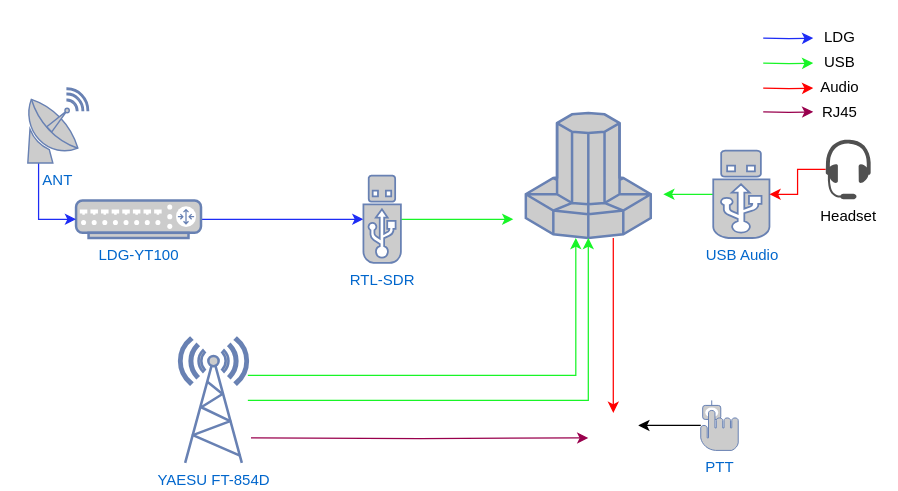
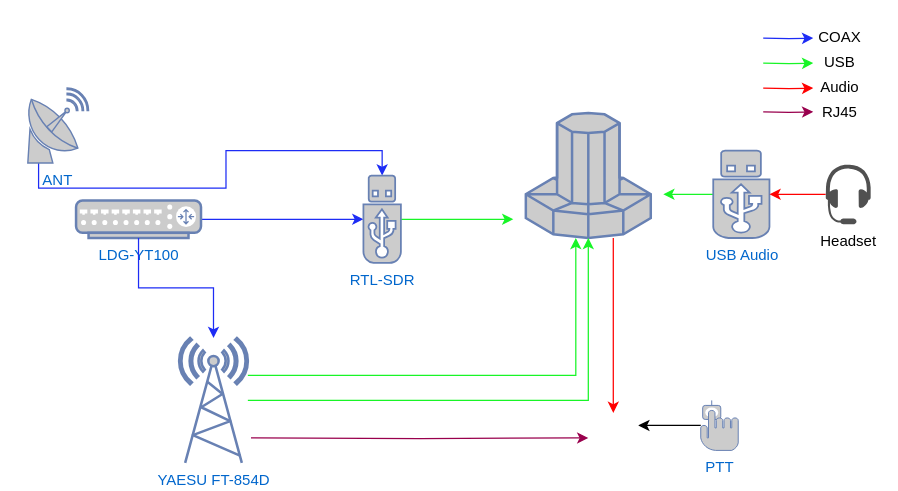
  <mxCell id="0" />
  <mxCell id="1" parent="0" />
  <mxCell id="2" style="edgeStyle=orthogonalEdgeStyle;rounded=0;orthogonalLoop=1;jettySize=auto;html=1;strokeColor=#1D2CF5;fillColor=#1F2EFF;" edge="1" parent="1" source="3" target="13"><mxGeometry relative="1" as="geometry" /></mxCell>
  <mxCell id="3" value="LDG-YT100" style="fontColor=#0066CC;verticalAlign=top;verticalLabelPosition=bottom;labelPosition=center;align=center;html=1;outlineConnect=0;fillColor=#CCCCCC;strokeColor=#6881B3;gradientColor=none;gradientDirection=north;strokeWidth=2;shape=mxgraph.networks.router;" vertex="1" parent="1"><mxGeometry x="60" y="160" width="100" height="30" as="geometry" /></mxCell>
- <mxCell id="4" style="edgeStyle=orthogonalEdgeStyle;rounded=0;orthogonalLoop=1;jettySize=auto;html=1;entryX=0;entryY=0.5;entryDx=0;entryDy=0;entryPerimeter=0;exitX=0.2;exitY=1;exitDx=0;exitDy=0;exitPerimeter=0;fillColor=#1F2EFF;strokeColor=#1D2CF5;" edge="1" parent="1" source="5" target="3"><mxGeometry relative="1" as="geometry" /></mxCell>
+ <mxCell id="4" style="edgeStyle=orthogonalEdgeStyle;rounded=0;orthogonalLoop=1;jettySize=auto;html=1;exitX=0.2;exitY=1;exitDx=0;exitDy=0;exitPerimeter=0;fillColor=#1F2EFF;strokeColor=#1D2CF5;" edge="1" parent="1" source="5" target="13"><mxGeometry relative="1" as="geometry" /></mxCell>
  <mxCell id="5" value="ANT" style="fontColor=#0066CC;verticalAlign=top;verticalLabelPosition=bottom;labelPosition=center;align=center;html=1;outlineConnect=0;fillColor=#CCCCCC;strokeColor=#6881B3;gradientColor=none;gradientDirection=north;strokeWidth=2;shape=mxgraph.networks.satellite_dish;" vertex="1" parent="1"><mxGeometry x="20" y="70" width="50" height="60" as="geometry" /></mxCell>
  <mxCell id="6" style="edgeStyle=orthogonalEdgeStyle;rounded=0;orthogonalLoop=1;jettySize=auto;html=1;entryX=0.5;entryY=0;entryDx=0;entryDy=0;strokeColor=#FF0000;fillColor=#1F2EFF;exitX=0.7;exitY=1;exitDx=0;exitDy=0;exitPerimeter=0;" edge="1" parent="1" source="7" target="19"><mxGeometry relative="1" as="geometry" /></mxCell>
  <mxCell id="7" value="" style="fontColor=#0066CC;verticalAlign=top;verticalLabelPosition=bottom;labelPosition=center;align=center;html=1;outlineConnect=0;fillColor=#CCCCCC;strokeColor=#6881B3;gradientColor=none;gradientDirection=north;strokeWidth=2;shape=mxgraph.networks.supercomputer;" vertex="1" parent="1"><mxGeometry x="420" y="90" width="100" height="100" as="geometry" /></mxCell>
  <mxCell id="8" style="edgeStyle=orthogonalEdgeStyle;rounded=0;orthogonalLoop=1;jettySize=auto;html=1;strokeColor=#18F527;fillColor=#1F2EFF;" edge="1" parent="1" source="11" target="7"><mxGeometry relative="1" as="geometry" /></mxCell>
  <mxCell id="9" style="edgeStyle=orthogonalEdgeStyle;rounded=0;orthogonalLoop=1;jettySize=auto;html=1;strokeColor=#18F527;fillColor=#1F2EFF;" edge="1" parent="1" source="11" target="7"><mxGeometry relative="1" as="geometry"><mxPoint x="500" y="210" as="targetPoint" /><Array as="points"><mxPoint x="460" y="300" /></Array></mxGeometry></mxCell>
  <mxCell id="10" style="edgeStyle=orthogonalEdgeStyle;rounded=0;orthogonalLoop=1;jettySize=auto;html=1;entryX=0;entryY=0.5;entryDx=0;entryDy=0;strokeColor=#99004D;fillColor=#1F2EFF;" edge="1" parent="1" target="19"><mxGeometry relative="1" as="geometry"><mxPoint x="200" y="350" as="sourcePoint" /></mxGeometry></mxCell>
  <mxCell id="11" value="YAESU FT-854D" style="fontColor=#0066CC;verticalAlign=top;verticalLabelPosition=bottom;labelPosition=center;align=center;html=1;outlineConnect=0;fillColor=#CCCCCC;strokeColor=#6881B3;gradientColor=none;gradientDirection=north;strokeWidth=2;shape=mxgraph.networks.radio_tower;" vertex="1" parent="1"><mxGeometry x="142.5" y="270" width="55" height="100" as="geometry" /></mxCell>
  <mxCell id="12" style="edgeStyle=orthogonalEdgeStyle;rounded=0;orthogonalLoop=1;jettySize=auto;html=1;strokeColor=#18F527;fillColor=#1F2EFF;" edge="1" parent="1" source="13"><mxGeometry relative="1" as="geometry"><mxPoint x="410" y="175" as="targetPoint" /></mxGeometry></mxCell>
  <mxCell id="13" value="RTL-SDR" style="fontColor=#0066CC;verticalAlign=top;verticalLabelPosition=bottom;labelPosition=center;align=center;html=1;outlineConnect=0;fillColor=#CCCCCC;strokeColor=#6881B3;gradientColor=none;gradientDirection=north;strokeWidth=2;shape=mxgraph.networks.usb_stick;" vertex="1" parent="1"><mxGeometry x="290" y="140" width="30" height="70" as="geometry" /></mxCell>
+ <mxCell id="14" style="edgeStyle=orthogonalEdgeStyle;rounded=0;orthogonalLoop=1;jettySize=auto;html=1;exitX=0.5;exitY=1;exitDx=0;exitDy=0;exitPerimeter=0;fillColor=#1F2EFF;strokeColor=#1D2CF5;" edge="1" parent="1" source="3" target="11"><mxGeometry relative="1" as="geometry"><mxPoint x="40" y="130" as="sourcePoint" /><mxPoint x="130" y="185" as="targetPoint" /></mxGeometry></mxCell>
  <mxCell id="15" style="edgeStyle=orthogonalEdgeStyle;rounded=0;orthogonalLoop=1;jettySize=auto;html=1;strokeColor=#18F527;fillColor=#1F2EFF;" edge="1" parent="1" source="16"><mxGeometry relative="1" as="geometry"><mxPoint x="530" y="155" as="targetPoint" /></mxGeometry></mxCell>
  <mxCell id="16" value="USB Audio" style="fontColor=#0066CC;verticalAlign=top;verticalLabelPosition=bottom;labelPosition=center;align=center;html=1;outlineConnect=0;fillColor=#CCCCCC;strokeColor=#6881B3;gradientColor=none;gradientDirection=north;strokeWidth=2;shape=mxgraph.networks.usb_stick;" vertex="1" parent="1"><mxGeometry x="570" y="120" width="45" height="70" as="geometry" /></mxCell>
  <mxCell id="17" style="edgeStyle=orthogonalEdgeStyle;rounded=0;orthogonalLoop=1;jettySize=auto;html=1;strokeColor=#FF0000;fillColor=#1F2EFF;" edge="1" parent="1" source="18" target="16"><mxGeometry relative="1" as="geometry" /></mxCell>
- <mxCell id="18" value="Headset" style="pointerEvents=1;shadow=0;dashed=0;html=1;strokeColor=none;fillColor=#505050;labelPosition=center;verticalLabelPosition=bottom;verticalAlign=top;outlineConnect=0;align=center;shape=mxgraph.office.devices.headset;" vertex="1" parent="1"><mxGeometry x="660" y="111" width="36" height="48" as="geometry" /></mxCell>
+ <mxCell id="18" value="Headset" style="pointerEvents=1;shadow=0;dashed=0;html=1;strokeColor=none;fillColor=#505050;labelPosition=center;verticalLabelPosition=bottom;verticalAlign=top;outlineConnect=0;align=center;shape=mxgraph.office.devices.headset;" vertex="1" parent="1"><mxGeometry x="660" y="131" width="36" height="48" as="geometry" /></mxCell>
  <mxCell id="19" value="" style="shape=image;html=1;verticalAlign=top;verticalLabelPosition=bottom;labelBackgroundColor=#ffffff;imageAspect=0;aspect=fixed;image=https://cdn1.iconfinder.com/data/icons/computer-hardware-glyphs-vol-1/52/cable__plug__tech__charging__usb__connector__device-128.png" vertex="1" parent="1"><mxGeometry x="470" y="330" width="40" height="40" as="geometry" /></mxCell>
  <mxCell id="20" style="edgeStyle=orthogonalEdgeStyle;rounded=0;orthogonalLoop=1;jettySize=auto;html=1;entryX=1;entryY=0.25;entryDx=0;entryDy=0;strokeColor=#000000;fillColor=#000000;" edge="1" parent="1" source="21" target="19"><mxGeometry relative="1" as="geometry" /></mxCell>
  <mxCell id="21" value="PTT" style="fontColor=#0066CC;verticalAlign=top;verticalLabelPosition=bottom;labelPosition=center;align=center;html=1;outlineConnect=0;fillColor=#CCCCCC;strokeColor=#6881B3;gradientColor=none;gradientDirection=north;strokeWidth=2;shape=mxgraph.networks.biometric_reader;" vertex="1" parent="1"><mxGeometry x="560" y="320" width="30" height="40" as="geometry" /></mxCell>
  <mxCell id="22" style="edgeStyle=orthogonalEdgeStyle;rounded=0;orthogonalLoop=1;jettySize=auto;html=1;strokeColor=#1D2CF5;fillColor=#1F2EFF;" edge="1" parent="1"><mxGeometry relative="1" as="geometry"><mxPoint x="610" y="30" as="sourcePoint" /><mxPoint x="650" y="30" as="targetPoint" /></mxGeometry></mxCell>
  <mxCell id="23" style="edgeStyle=orthogonalEdgeStyle;rounded=0;orthogonalLoop=1;jettySize=auto;html=1;strokeColor=#18F527;fillColor=#1F2EFF;" edge="1" parent="1"><mxGeometry relative="1" as="geometry"><mxPoint x="650" y="50" as="targetPoint" /><mxPoint x="610" y="50" as="sourcePoint" /></mxGeometry></mxCell>
  <mxCell id="24" style="edgeStyle=orthogonalEdgeStyle;rounded=0;orthogonalLoop=1;jettySize=auto;html=1;strokeColor=#FF0000;fillColor=#1F2EFF;" edge="1" parent="1"><mxGeometry relative="1" as="geometry"><mxPoint x="610" y="70" as="sourcePoint" /><mxPoint x="650" y="70" as="targetPoint" /></mxGeometry></mxCell>
  <mxCell id="25" style="edgeStyle=orthogonalEdgeStyle;rounded=0;orthogonalLoop=1;jettySize=auto;html=1;entryX=0;entryY=0.5;entryDx=0;entryDy=0;strokeColor=#99004D;fillColor=#1F2EFF;" edge="1" parent="1"><mxGeometry relative="1" as="geometry"><mxPoint x="610" y="89" as="sourcePoint" /><mxPoint x="650" y="89" as="targetPoint" /></mxGeometry></mxCell>
- <mxCell id="26" value="LDG" style="text;html=1;align=center;verticalAlign=middle;resizable=0;points=[];autosize=1;" vertex="1" parent="1"><mxGeometry x="646" y="20" width="50" height="20" as="geometry" /></mxCell>
+ <mxCell id="26" value="COAX" style="text;html=1;align=center;verticalAlign=middle;resizable=0;points=[];autosize=1;" vertex="1" parent="1"><mxGeometry x="646" y="20" width="50" height="20" as="geometry" /></mxCell>
  <mxCell id="27" value="USB" style="text;html=1;align=center;verticalAlign=middle;resizable=0;points=[];autosize=1;" vertex="1" parent="1"><mxGeometry x="651" y="40" width="40" height="20" as="geometry" /></mxCell>
  <mxCell id="28" value="Audio" style="text;html=1;align=center;verticalAlign=middle;resizable=0;points=[];autosize=1;" vertex="1" parent="1"><mxGeometry x="646" y="60" width="50" height="20" as="geometry" /></mxCell>
  <mxCell id="29" value="RJ45" style="text;html=1;align=center;verticalAlign=middle;resizable=0;points=[];autosize=1;" vertex="1" parent="1"><mxGeometry x="651" y="80" width="40" height="20" as="geometry" /></mxCell>
